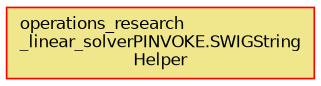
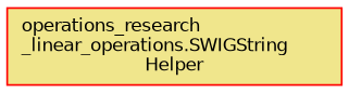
  digraph {
    rankdir=TB
-   n1 [color=red fillcolor=khaki fontname=Helvetica fontsize=10 height=0.2 label="operations_research\l_linear_solverPINVOKE.SWIGString\lHelper" shape=record style=filled width=0.4]
+   n1 [color=red fillcolor=khaki fontname=Helvetica fontsize=10 height=0.2 label="operations_research\l_linear_operations.SWIGString\lHelper" shape=record style=filled width=0.4]
  }
